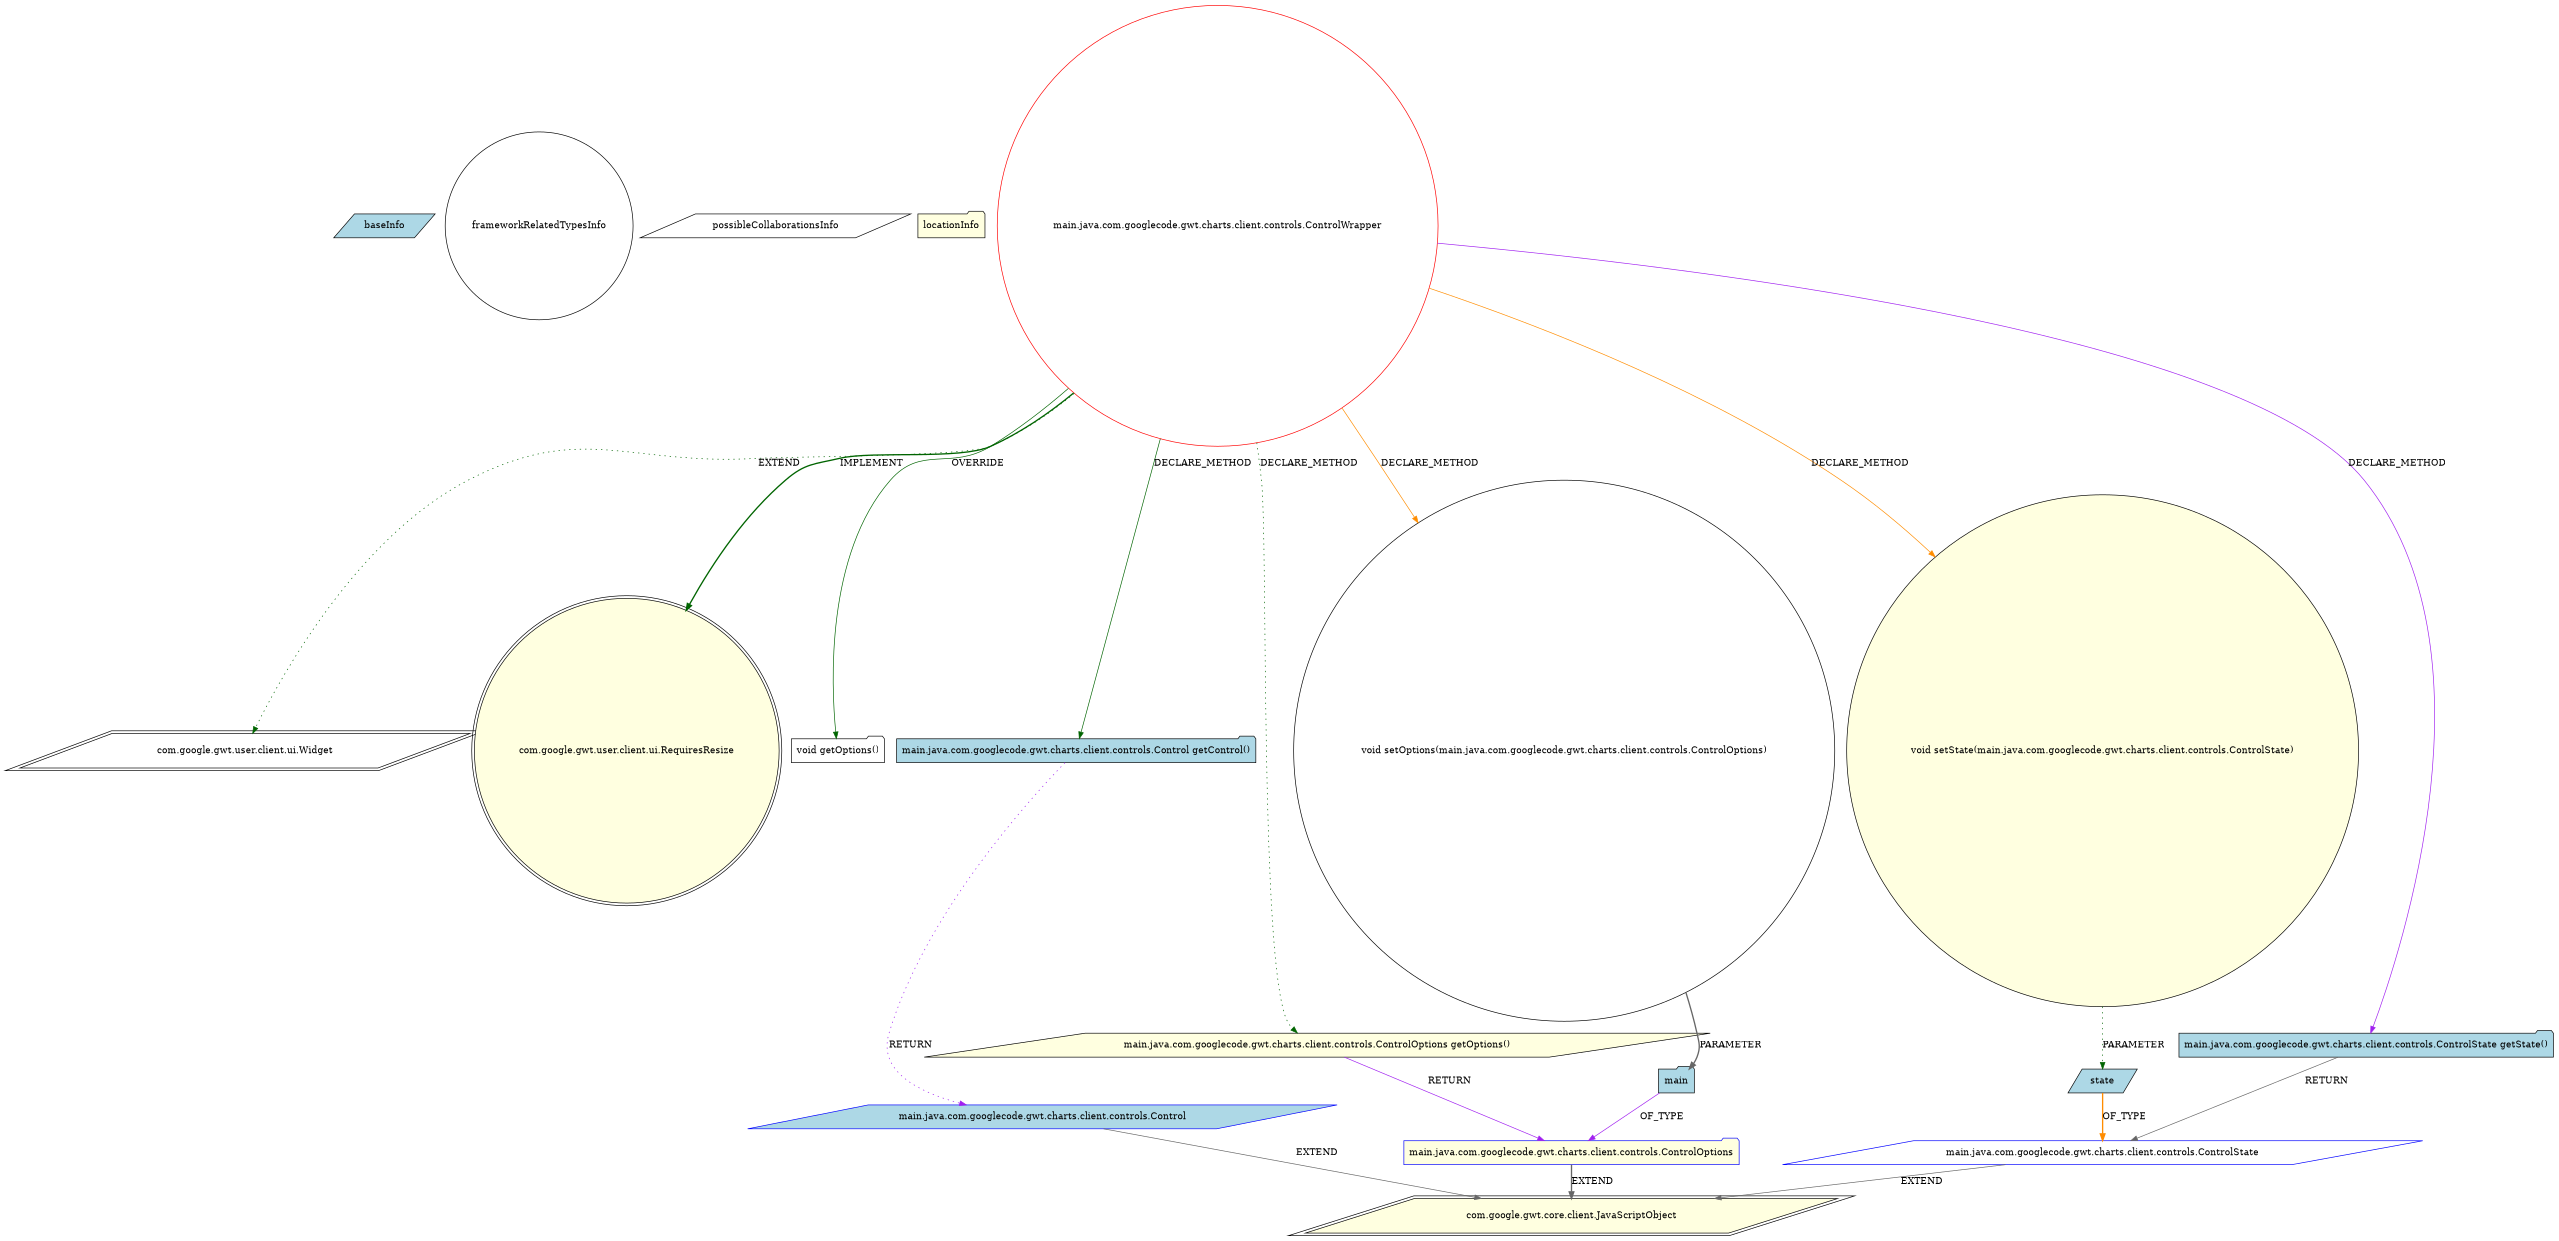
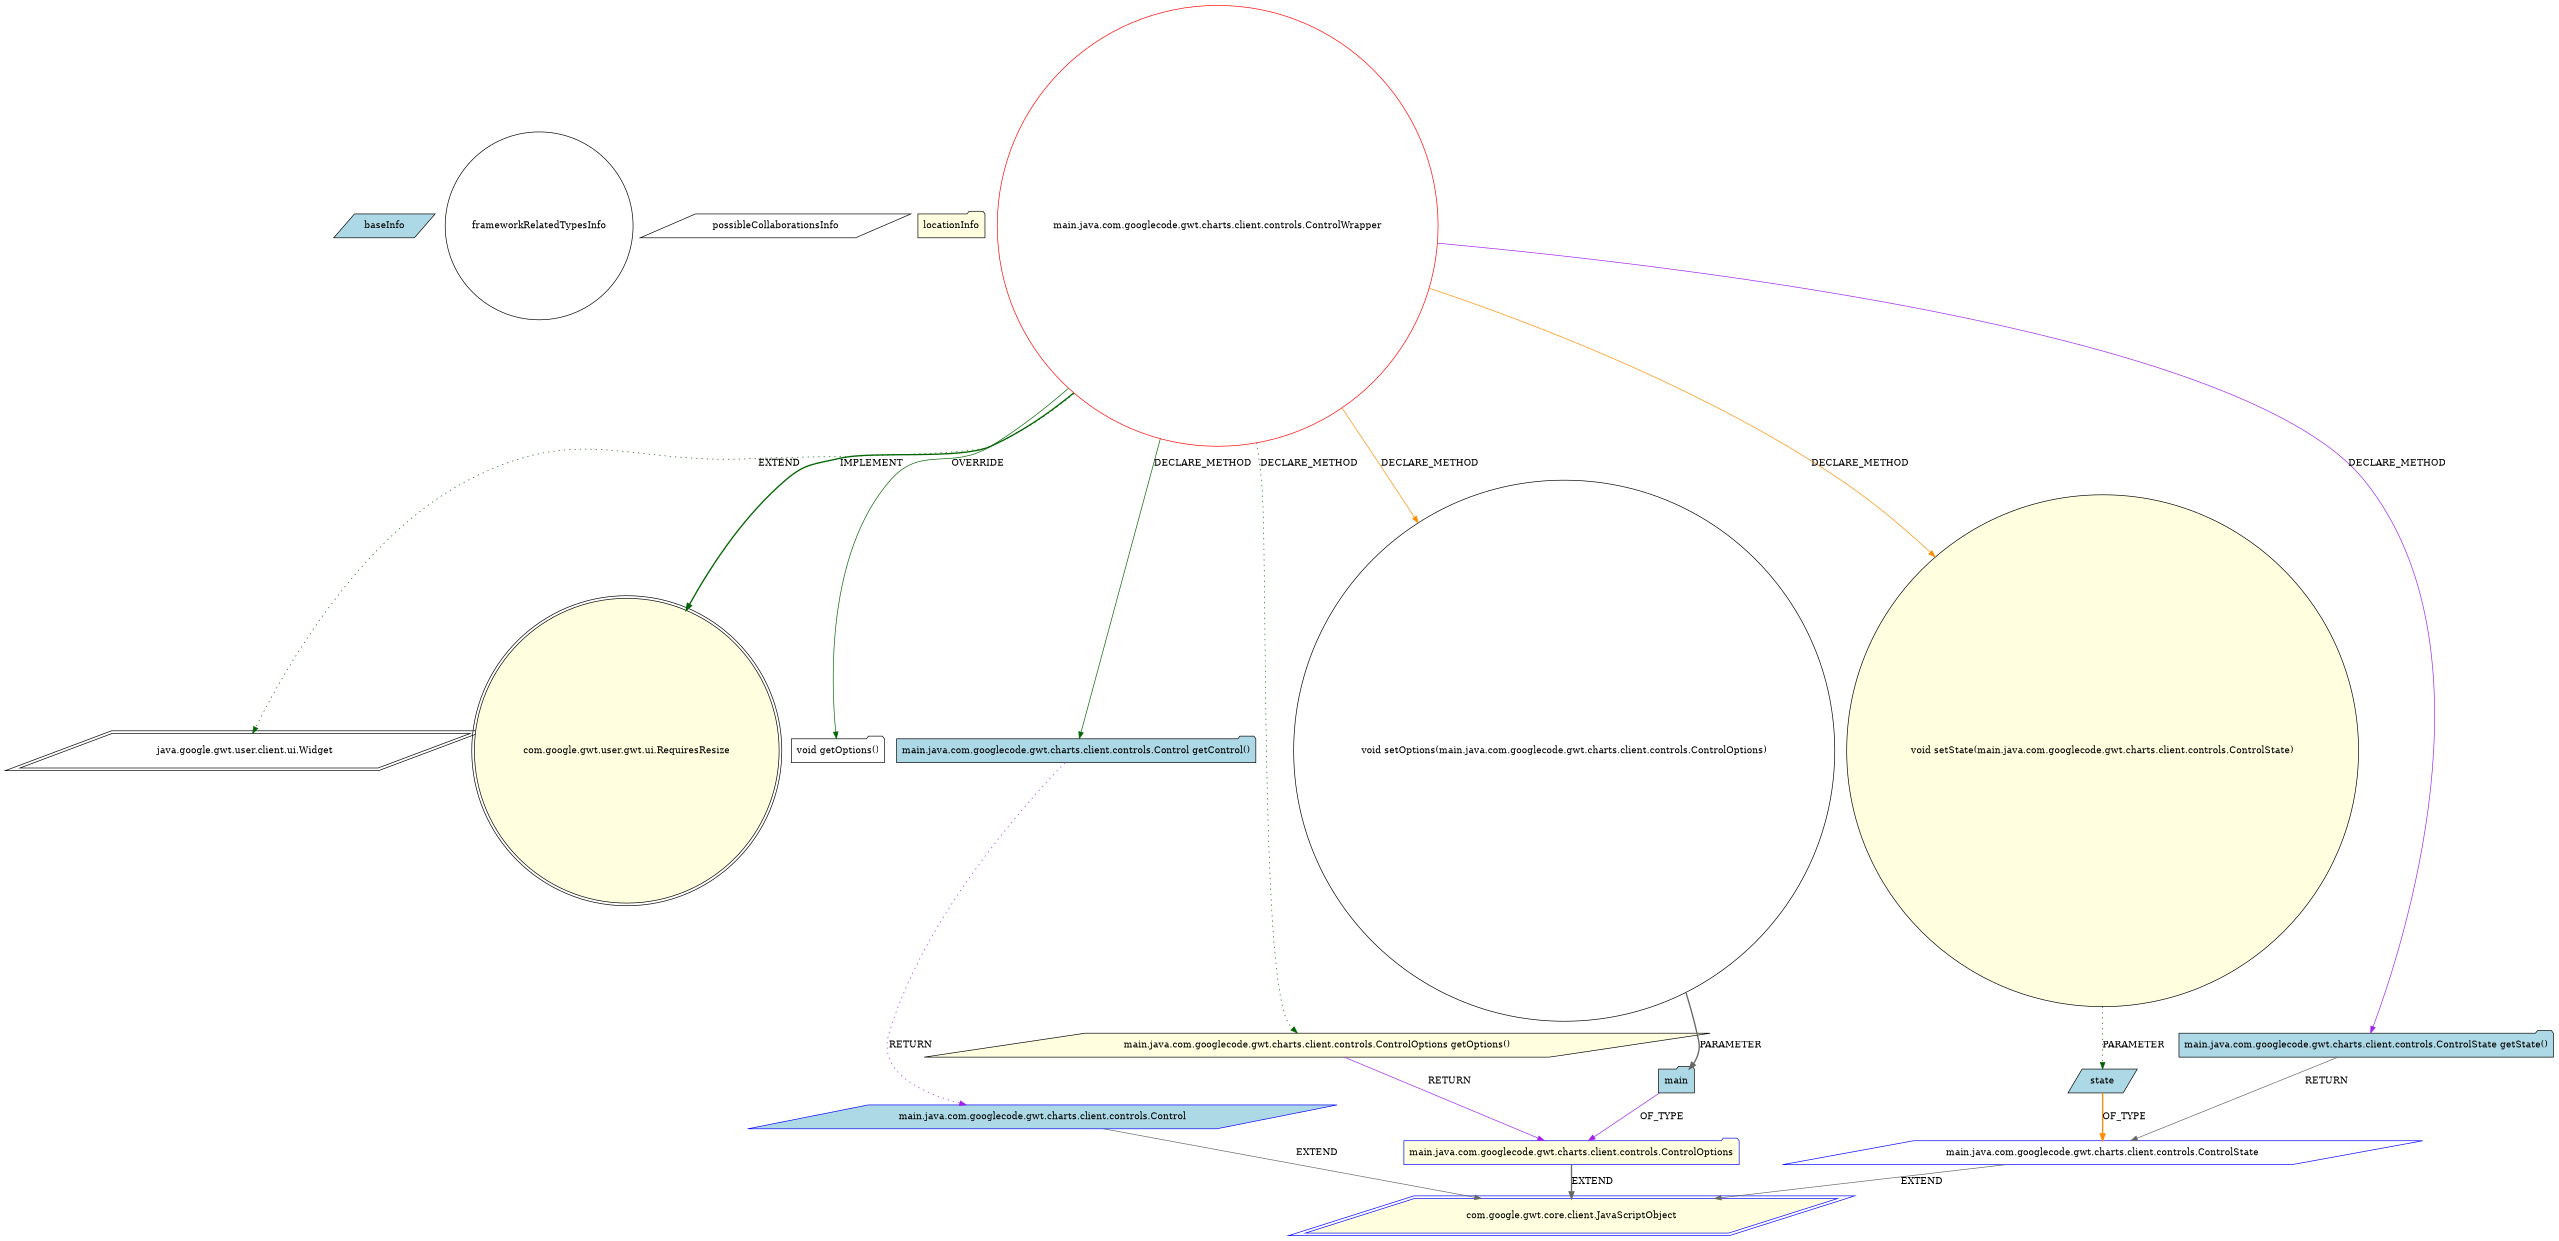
  digraph {
    node [fillcolor=white shape=parallelogram style=filled isFrameworkType=false vertexType=CLIENT_METHOD_DECLARATION]
    edge [color=darkgreen style=solid]
    baseInfo [category=extension_graph fillcolor=lightblue graphId=3238 isAnonymous=false possibleRelation=true isFrameworkType="" vertexType=""]
    frameworkRelatedTypesInfo [0="com.google.gwt.user.client.ui.Widget" 1="com.google.gwt.user.client.ui.RequiresResize" shape=circle isFrameworkType="" vertexType=""]
    possibleCollaborationsInfo [0="3238~CLIENT_METHOD_DECLARATION-RETURN_TYPE-~com.google.gwt.user.client.ui.Widget com.google.gwt.user.client.ui.RequiresResize ~com.google.gwt.core.client.JavaScriptObject ~false~false" 1="3238~CLIENT_METHOD_DECLARATION-PARAMETER_DECLARATION-CLIENT_METHOD_DECLARATION-RETURN_TYPE-~com.google.gwt.user.client.ui.Widget com.google.gwt.user.client.ui.RequiresResize ~com.google.gwt.core.client.JavaScriptObject ~false~false" isFrameworkType="" vertexType=""]
    locationInfo [contextSignature=ControlWrapper filePath="/jnorthrup-gwt-charts/gwt-charts-master/gwt-charts/src/main/java/com/googlecode/gwt/charts/client/controls/ControlWrapper.java" fillcolor=lightyellow graphId=3238 projectName="jnorthrup-gwt-charts" shape=folder isFrameworkType="" vertexType=""]
    n5 [color=red label="main.java.com.googlecode.gwt.charts.client.controls.ControlWrapper" shape=circle vertexType=ROOT_CLIENT_CLASS_DECLARATION]
-   n6 [isFrameworkType=true label="com.google.gwt.user.client.ui.Widget" peripheries=2 vertexType=FRAMEWORK_CLASS_TYPE]
-   n7 [fillcolor=lightyellow isFrameworkType=true label="com.google.gwt.user.client.ui.RequiresResize" peripheries=2 shape=circle vertexType=FRAMEWORK_INTERFACE_TYPE]
+   n6 [isFrameworkType=true label="java.google.gwt.user.client.ui.Widget" peripheries=2 vertexType=FRAMEWORK_CLASS_TYPE]
+   n7 [fillcolor=lightyellow isFrameworkType=true label="com.google.gwt.user.gwt.ui.RequiresResize" peripheries=2 shape=circle vertexType=FRAMEWORK_INTERFACE_TYPE]
    n8 [label="void getOptions()" shape=folder vertexType=OVERRIDING_METHOD_DECLARATION]
    n9 [fillcolor=lightblue label="main.java.com.googlecode.gwt.charts.client.controls.Control getControl()" shape=folder]
    n10 [fillcolor=lightyellow label="main.java.com.googlecode.gwt.charts.client.controls.ControlOptions getOptions()"]
    n11 [fillcolor=lightblue label="main.java.com.googlecode.gwt.charts.client.controls.ControlState getState()" shape=folder]
    n12 [label="void setOptions(main.java.com.googlecode.gwt.charts.client.controls.ControlOptions)" shape=circle]
    n13 [fillcolor=lightyellow label="void setState(main.java.com.googlecode.gwt.charts.client.controls.ControlState)" shape=circle]
    n14 [color=blue fillcolor=lightblue label="main.java.com.googlecode.gwt.charts.client.controls.Control" vertexType=REFERENCE_CLIENT_CLASS_DECLARATION]
    n15 [color=blue fillcolor=lightyellow label="main.java.com.googlecode.gwt.charts.client.controls.ControlOptions" shape=folder vertexType=REFERENCE_CLIENT_CLASS_DECLARATION]
    n16 [color=blue label="main.java.com.googlecode.gwt.charts.client.controls.ControlState" vertexType=REFERENCE_CLIENT_CLASS_DECLARATION]
    n17 [fillcolor=lightblue label=main shape=folder vertexType=PARAMETER_DECLARATION]
    n18 [fillcolor=lightblue label=state vertexType=PARAMETER_DECLARATION]
-   n19 [fillcolor=lightyellow isFrameworkType=true label="com.google.gwt.core.client.JavaScriptObject" peripheries=2 vertexType=FRAMEWORK_CLASS_TYPE]
+   n19 [fillcolor=lightyellow isFrameworkType=true label="com.google.gwt.core.client.JavaScriptObject" peripheries=2 vertexType=FRAMEWORK_CLASS_TYPE color=blue]
    n5 -> n6 [label=EXTEND style=dotted]
    n5 -> n7 [label=IMPLEMENT style=bold]
    n5 -> n8 [label=OVERRIDE]
    n5 -> n9 [label=DECLARE_METHOD]
    n5 -> n10 [label=DECLARE_METHOD style=dotted]
    n5 -> n11 [color=purple label=DECLARE_METHOD]
    n5 -> n12 [color=darkorange label=DECLARE_METHOD]
    n5 -> n13 [color=darkorange label=DECLARE_METHOD]
    n9 -> n14 [color=purple label=RETURN style=dotted]
    n10 -> n15 [color=purple label=RETURN]
    n11 -> n16 [color=gray40 label=RETURN]
    n12 -> n17 [color=gray40 label=PARAMETER style=bold]
    n13 -> n18 [label=PARAMETER style=dotted]
    n14 -> n19 [color=gray40 label=EXTEND]
    n15 -> n19 [color=gray40 label=EXTEND style=bold]
    n16 -> n19 [color=gray40 label=EXTEND]
    n17 -> n15 [color=purple label=OF_TYPE]
    n18 -> n16 [color=darkorange label=OF_TYPE style=bold]
  }
